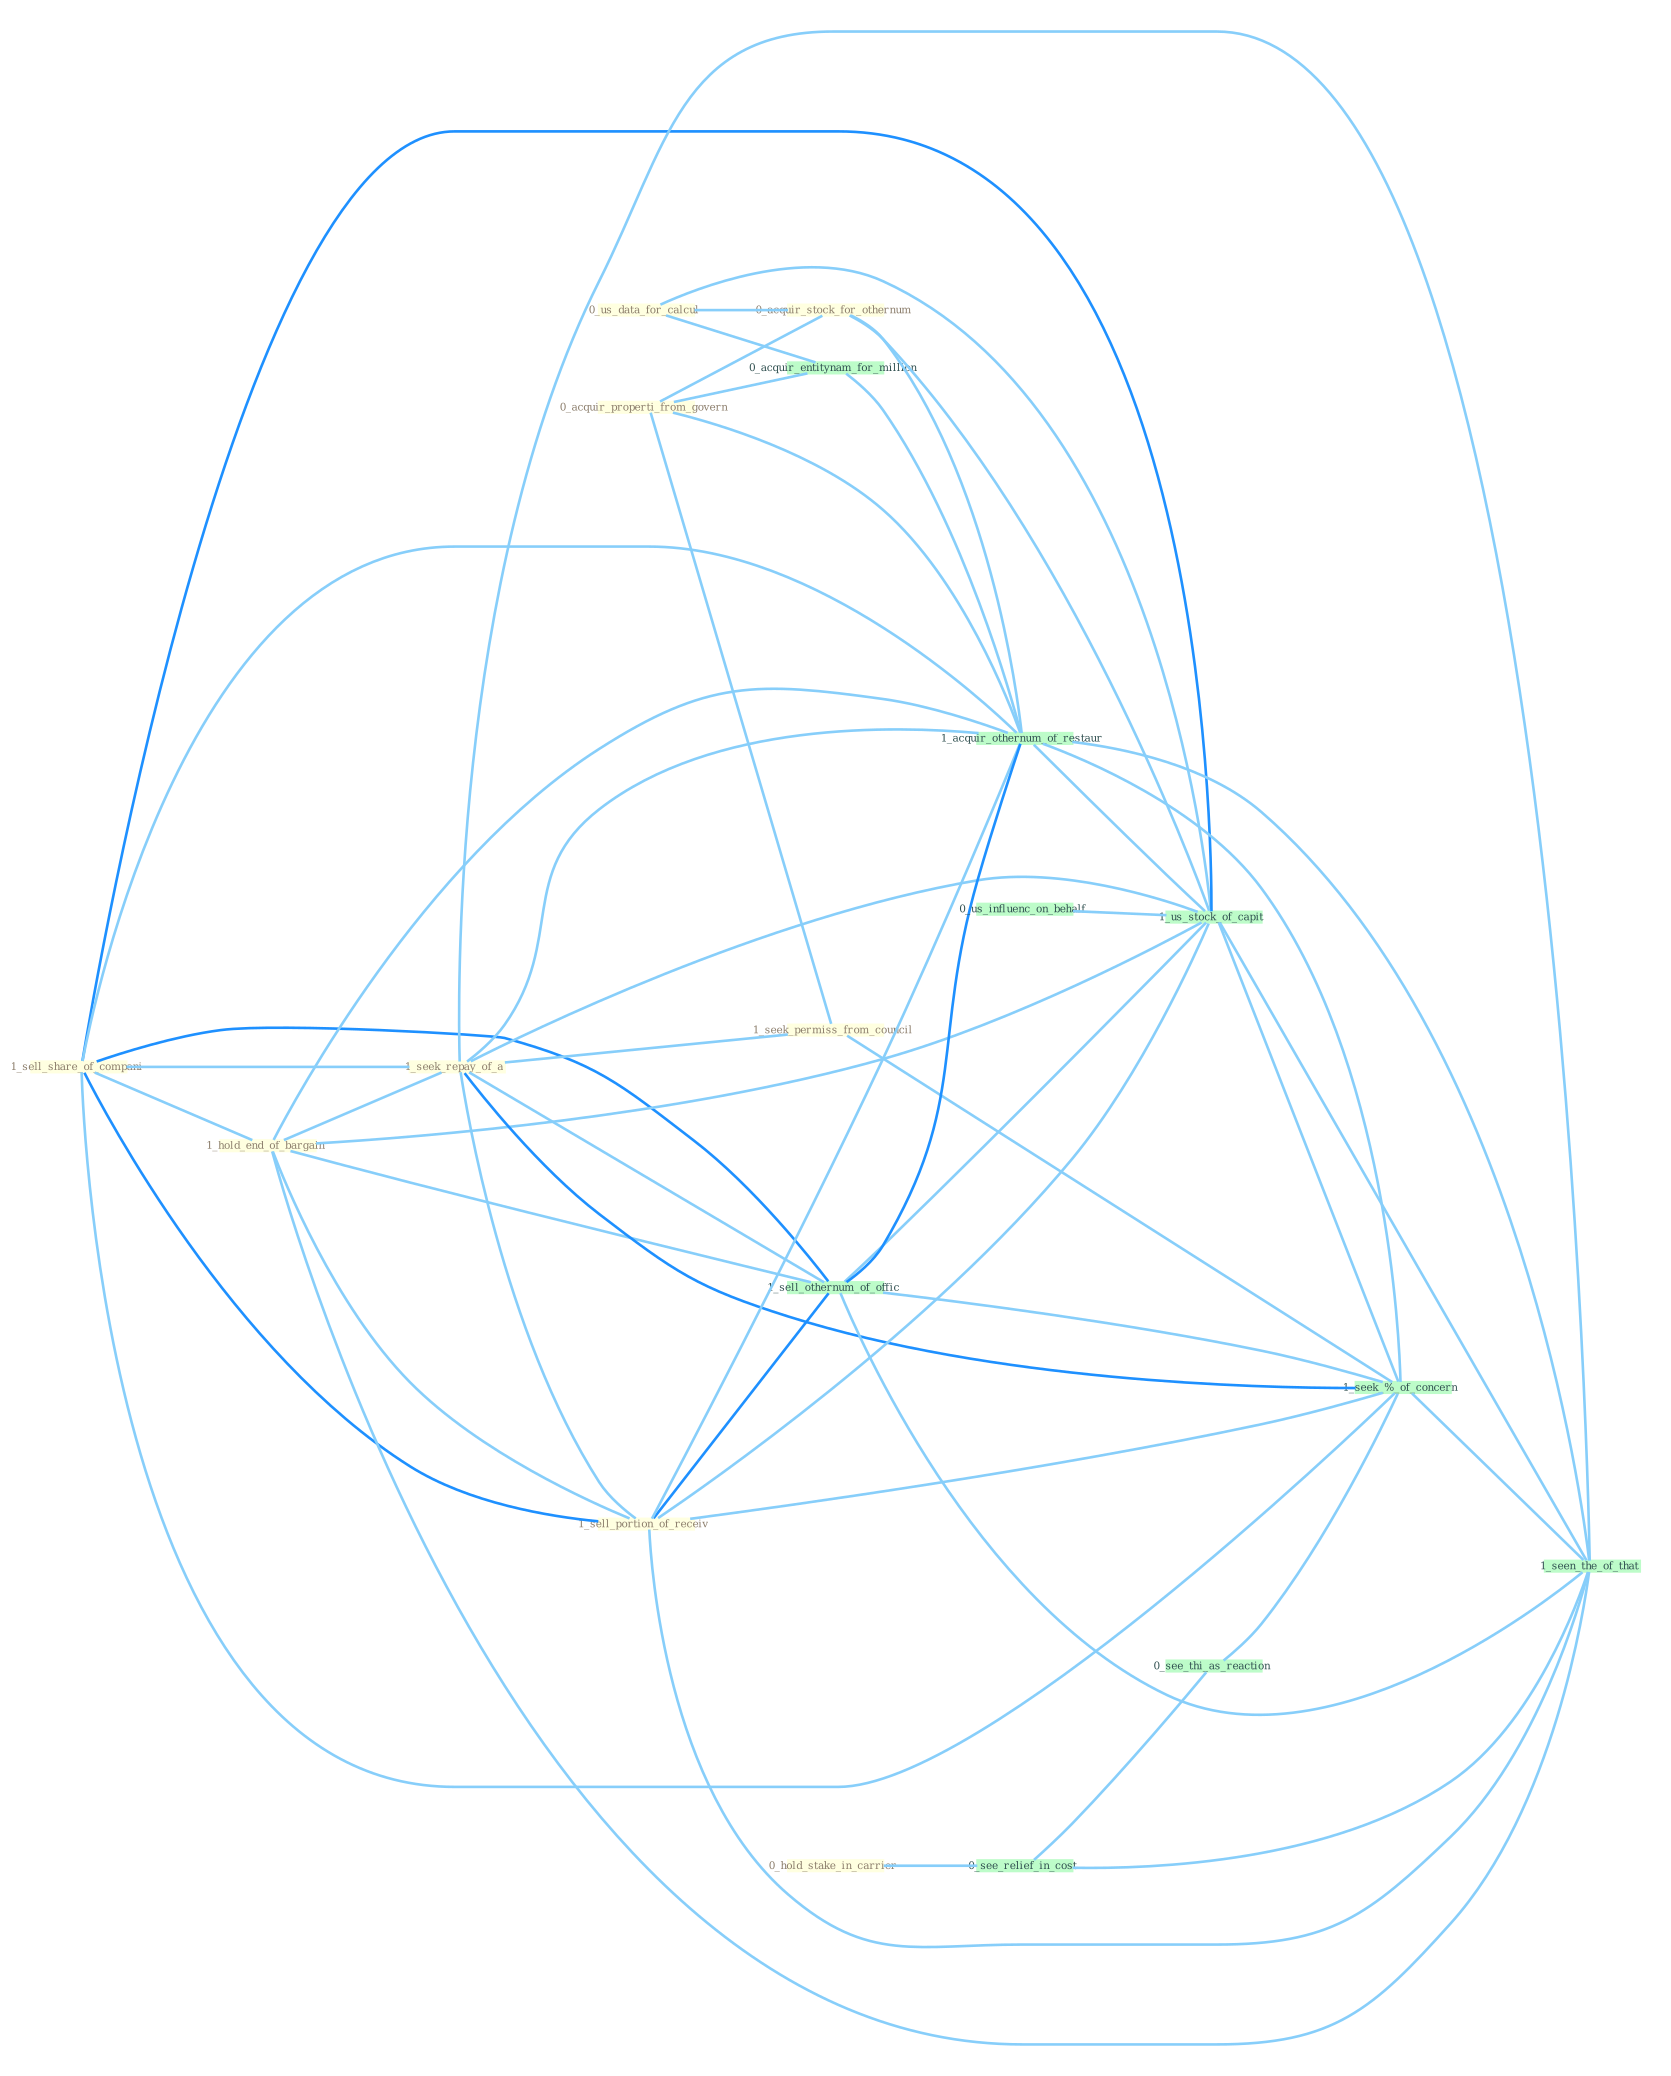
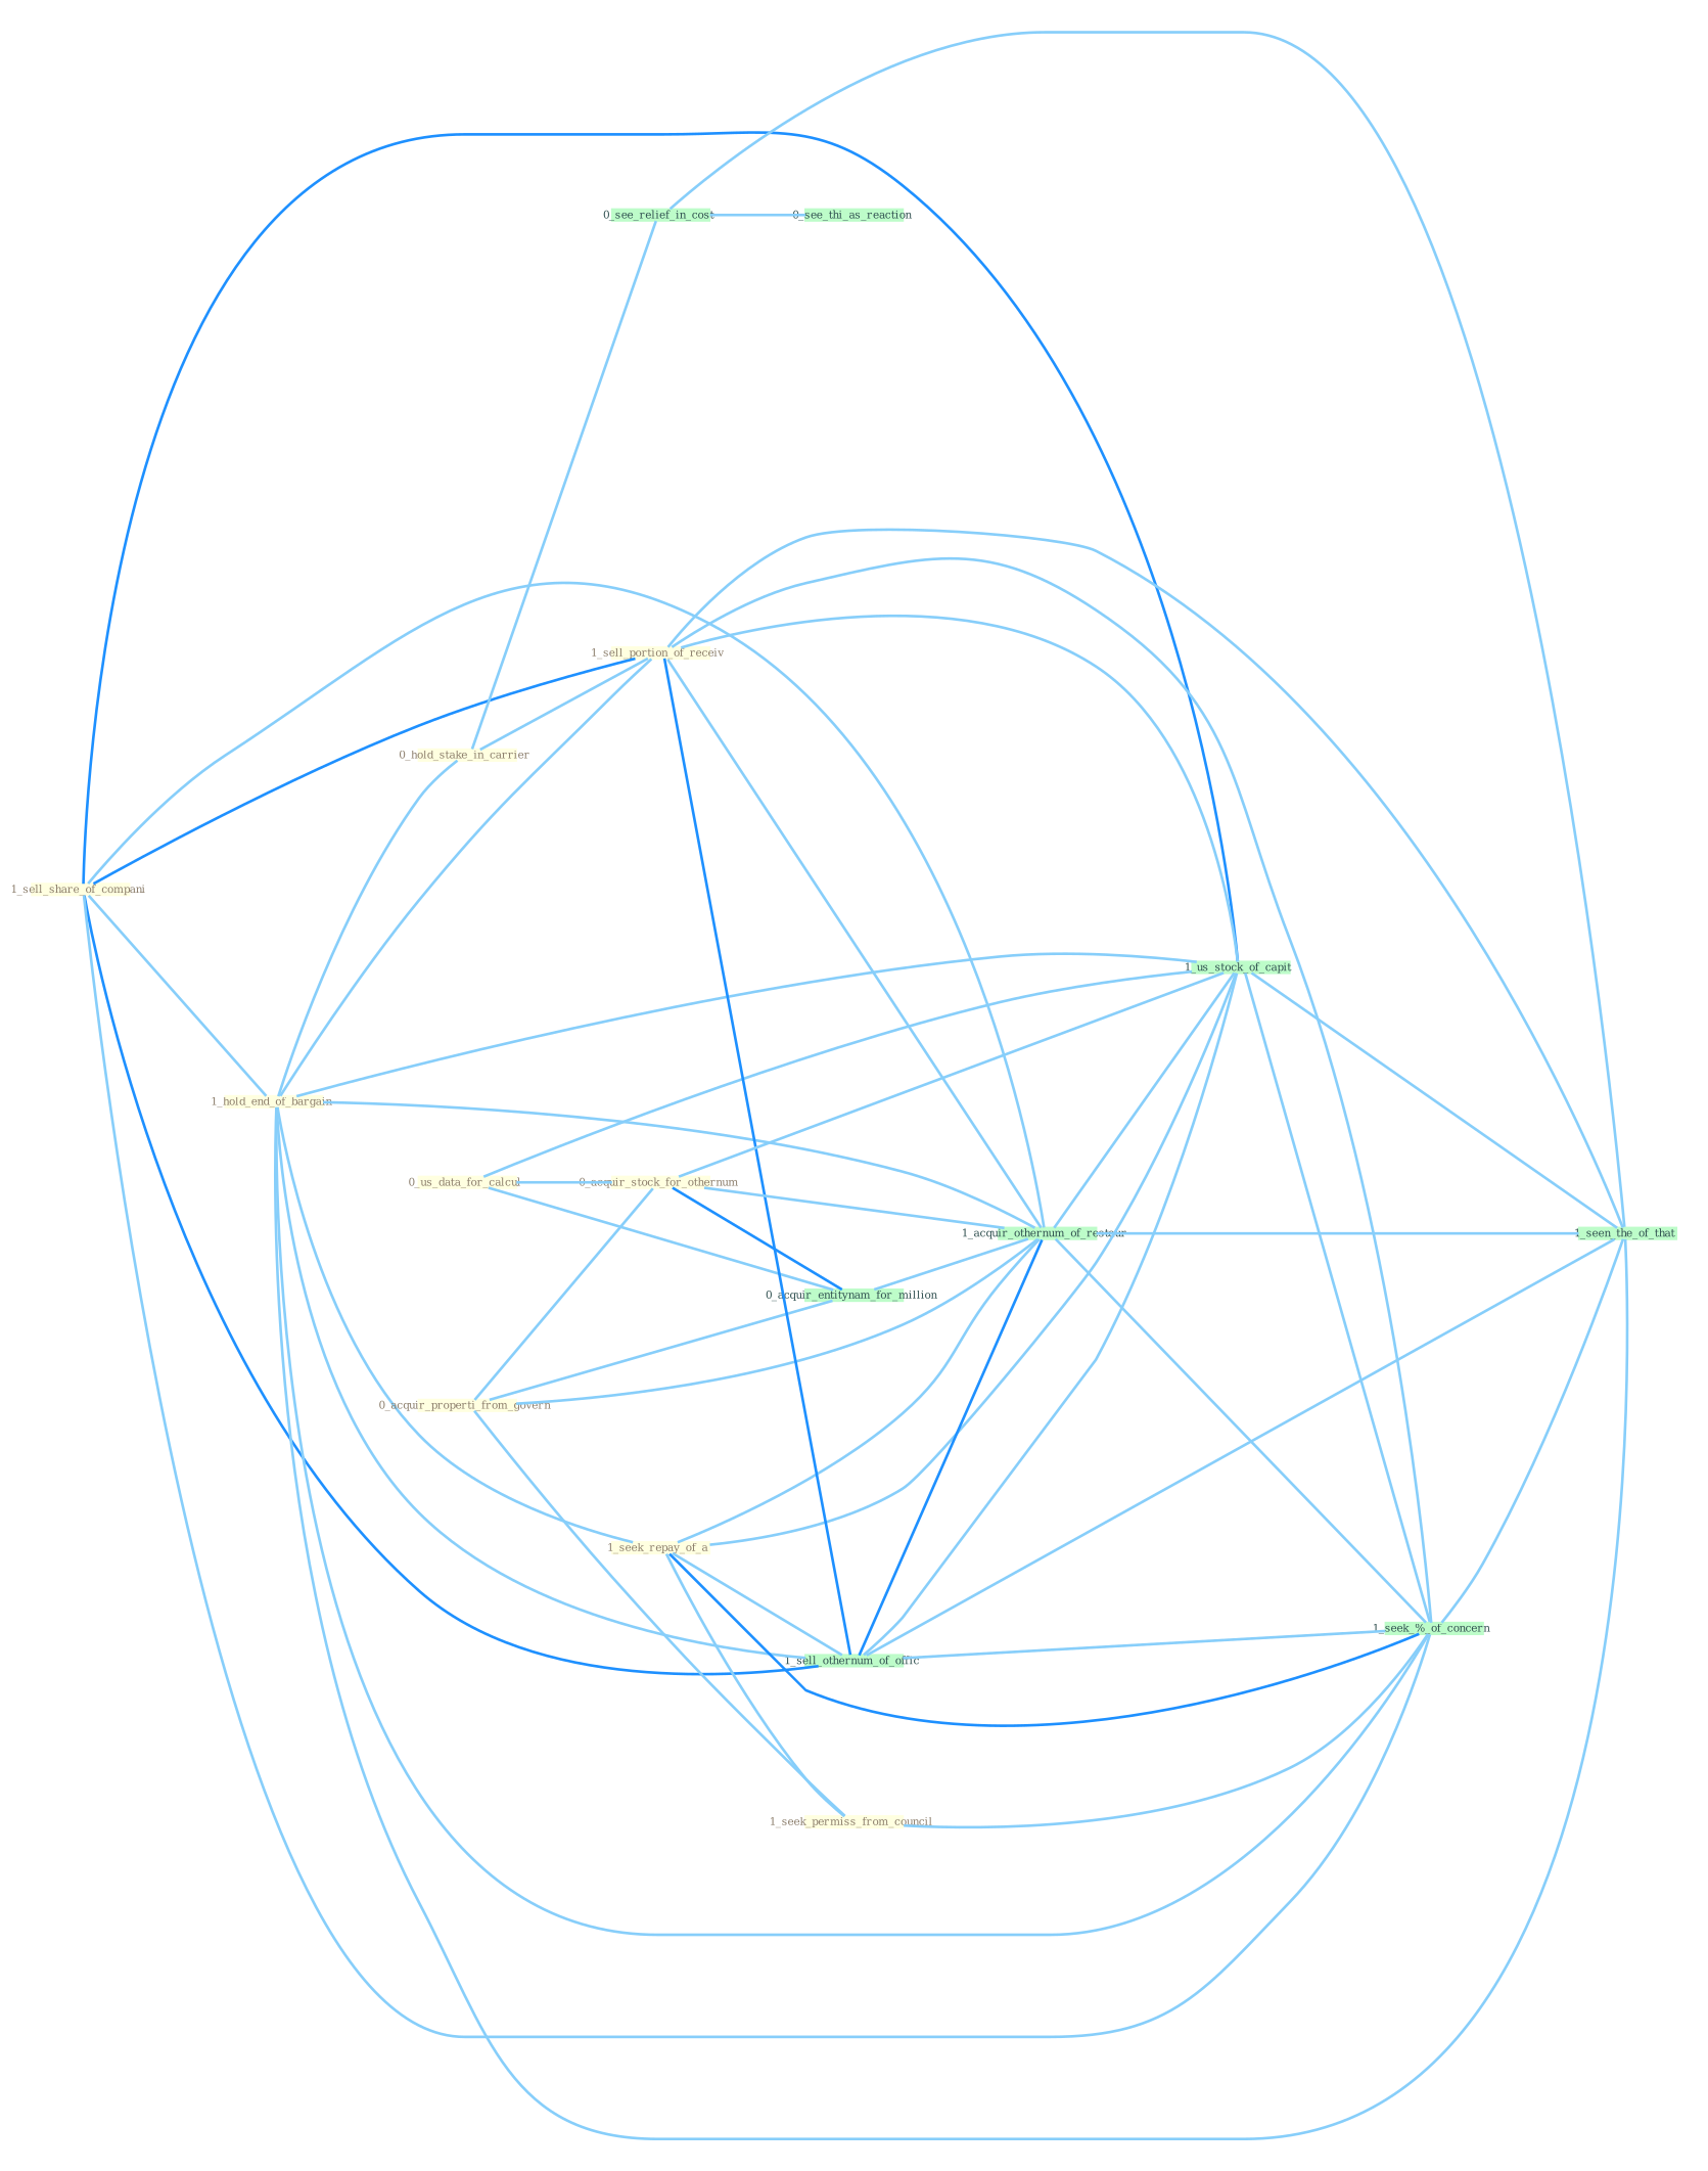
  graph {
    rankdir=LR
    node [color="#ffffe0" fixedsize=true fontcolor="#8b7d6b" fontsize=4 shape=polygon style=filled]
    edge [color="#87cefa" w=1]
    "0_us_data_for_calcul " [height=.06 width=.5]
    "1_sell_share_of_compani " [height=.06 width=.5]
    "1_hold_end_of_bargain " [height=.06 width=.5]
    "0_acquir_properti_from_govern " [height=.06 width=.5]
    "1_seek_repay_of_a " [height=.06 width=.5]
    "1_seek_permiss_from_council " [height=.06 width=.5]
    "1_sell_portion_of_receiv " [height=.06 width=.5]
    "0_hold_stake_in_carrier " [height=.06 width=.5]
    "0_acquir_stock_for_othernum " [height=.06 width=.5]
    "0_acquir_entitynam_for_million " [color="#BDFCC9" fontcolor="#2f4f4f" height=.06 width=.5]
    "1_us_stock_of_capit " [color="#BDFCC9" fontcolor="#2f4f4f" height=.06 width=.5]
    "1_sell_othernum_of_offic " [color="#BDFCC9" fontcolor="#2f4f4f" height=.06 width=.5]
    "1_acquir_othernum_of_restaur " [color="#BDFCC9" fontcolor="#2f4f4f" height=.06 width=.5]
    "1_seek_%_of_concern " [color="#BDFCC9" fontcolor="#2f4f4f" height=.06 width=.5]
    "1_seen_the_of_that " [color="#BDFCC9" fontcolor="#2f4f4f" height=.06 width=.5]
    "0_see_relief_in_cost " [color="#BDFCC9" fontcolor="#2f4f4f" height=.06 width=.5]
-   "0_us_influenc_on_behalf " [color="#BDFCC9" fontcolor="#2f4f4f" height=.06 width=.5]
    "0_see_thi_as_reaction " [color="#BDFCC9" fontcolor="#2f4f4f" height=.06 width=.5]
    subgraph sub_1 {
      "0_us_data_for_calcul "
      "1_sell_share_of_compani "
      "1_hold_end_of_bargain "
      "0_acquir_properti_from_govern "
      "1_seek_repay_of_a "
      "1_seek_permiss_from_council "
      "1_sell_portion_of_receiv "
      "0_hold_stake_in_carrier "
      "0_acquir_stock_for_othernum "
    }
    subgraph sub_2 {
    }
    "0_us_data_for_calcul " -- "0_acquir_stock_for_othernum "
    "0_us_data_for_calcul " -- "0_acquir_entitynam_for_million "
    "0_us_data_for_calcul " -- "1_us_stock_of_capit "
    "1_sell_share_of_compani " -- "1_hold_end_of_bargain "
-   "1_sell_share_of_compani " -- "1_seek_repay_of_a "
    "1_sell_share_of_compani " -- "1_sell_portion_of_receiv " [color="#1e90ff" w=2]
    "1_sell_share_of_compani " -- "1_us_stock_of_capit " [color="#1e90ff"]
    "1_sell_share_of_compani " -- "1_sell_othernum_of_offic " [color="#1e90ff" w=2]
    "1_sell_share_of_compani " -- "1_acquir_othernum_of_restaur "
    "1_sell_share_of_compani " -- "1_seek_%_of_concern "
    "1_hold_end_of_bargain " -- "1_seek_repay_of_a "
    "1_hold_end_of_bargain " -- "1_sell_portion_of_receiv "
+   "1_hold_end_of_bargain " -- "0_hold_stake_in_carrier "
    "1_hold_end_of_bargain " -- "1_us_stock_of_capit "
    "1_hold_end_of_bargain " -- "1_sell_othernum_of_offic "
    "1_hold_end_of_bargain " -- "1_acquir_othernum_of_restaur "
-   "0_see_thi_as_reaction " -- "1_seek_%_of_concern "
+   "1_hold_end_of_bargain " -- "1_seek_%_of_concern "
    "1_hold_end_of_bargain " -- "1_seen_the_of_that "
    "0_acquir_properti_from_govern " -- "1_seek_permiss_from_council "
    "0_acquir_properti_from_govern " -- "0_acquir_stock_for_othernum "
    "0_acquir_properti_from_govern " -- "0_acquir_entitynam_for_million "
    "0_acquir_properti_from_govern " -- "1_acquir_othernum_of_restaur "
    "1_seek_repay_of_a " -- "1_seek_permiss_from_council "
-   "1_seek_repay_of_a " -- "1_sell_portion_of_receiv "
+   "0_hold_stake_in_carrier " -- "1_sell_portion_of_receiv "
    "1_seek_repay_of_a " -- "1_us_stock_of_capit "
    "1_seek_repay_of_a " -- "1_sell_othernum_of_offic "
    "1_seek_repay_of_a " -- "1_acquir_othernum_of_restaur "
    "1_seek_repay_of_a " -- "1_seek_%_of_concern " [color="#1e90ff" w=2]
-   "1_seek_repay_of_a " -- "1_seen_the_of_that "
    "1_seek_permiss_from_council " -- "1_seek_%_of_concern "
    "1_sell_portion_of_receiv " -- "1_us_stock_of_capit "
    "1_sell_portion_of_receiv " -- "1_sell_othernum_of_offic " [color="#1e90ff" w=2]
    "1_sell_portion_of_receiv " -- "1_acquir_othernum_of_restaur "
    "1_sell_portion_of_receiv " -- "1_seek_%_of_concern "
    "1_sell_portion_of_receiv " -- "1_seen_the_of_that "
    "0_hold_stake_in_carrier " -- "0_see_relief_in_cost "
+   "0_acquir_stock_for_othernum " -- "0_acquir_entitynam_for_million " [color="#1e90ff" w=2]
    "0_acquir_stock_for_othernum " -- "1_us_stock_of_capit "
    "0_acquir_stock_for_othernum " -- "1_acquir_othernum_of_restaur "
    "0_acquir_entitynam_for_million " -- "1_acquir_othernum_of_restaur "
    "1_us_stock_of_capit " -- "1_seek_%_of_concern "
    "1_us_stock_of_capit " -- "1_seen_the_of_that "
    "1_sell_othernum_of_offic " -- "1_us_stock_of_capit "
    "1_sell_othernum_of_offic " -- "1_acquir_othernum_of_restaur " [color="#1e90ff" w=2]
    "1_sell_othernum_of_offic " -- "1_seek_%_of_concern "
    "1_sell_othernum_of_offic " -- "1_seen_the_of_that "
    "1_acquir_othernum_of_restaur " -- "1_us_stock_of_capit "
    "1_acquir_othernum_of_restaur " -- "1_seek_%_of_concern "
    "1_acquir_othernum_of_restaur " -- "1_seen_the_of_that "
    "1_seek_%_of_concern " -- "1_seen_the_of_that "
    "0_see_relief_in_cost " -- "1_seen_the_of_that "
    "0_see_relief_in_cost " -- "0_see_thi_as_reaction "
-   "0_us_influenc_on_behalf " -- "1_us_stock_of_capit "
  }
